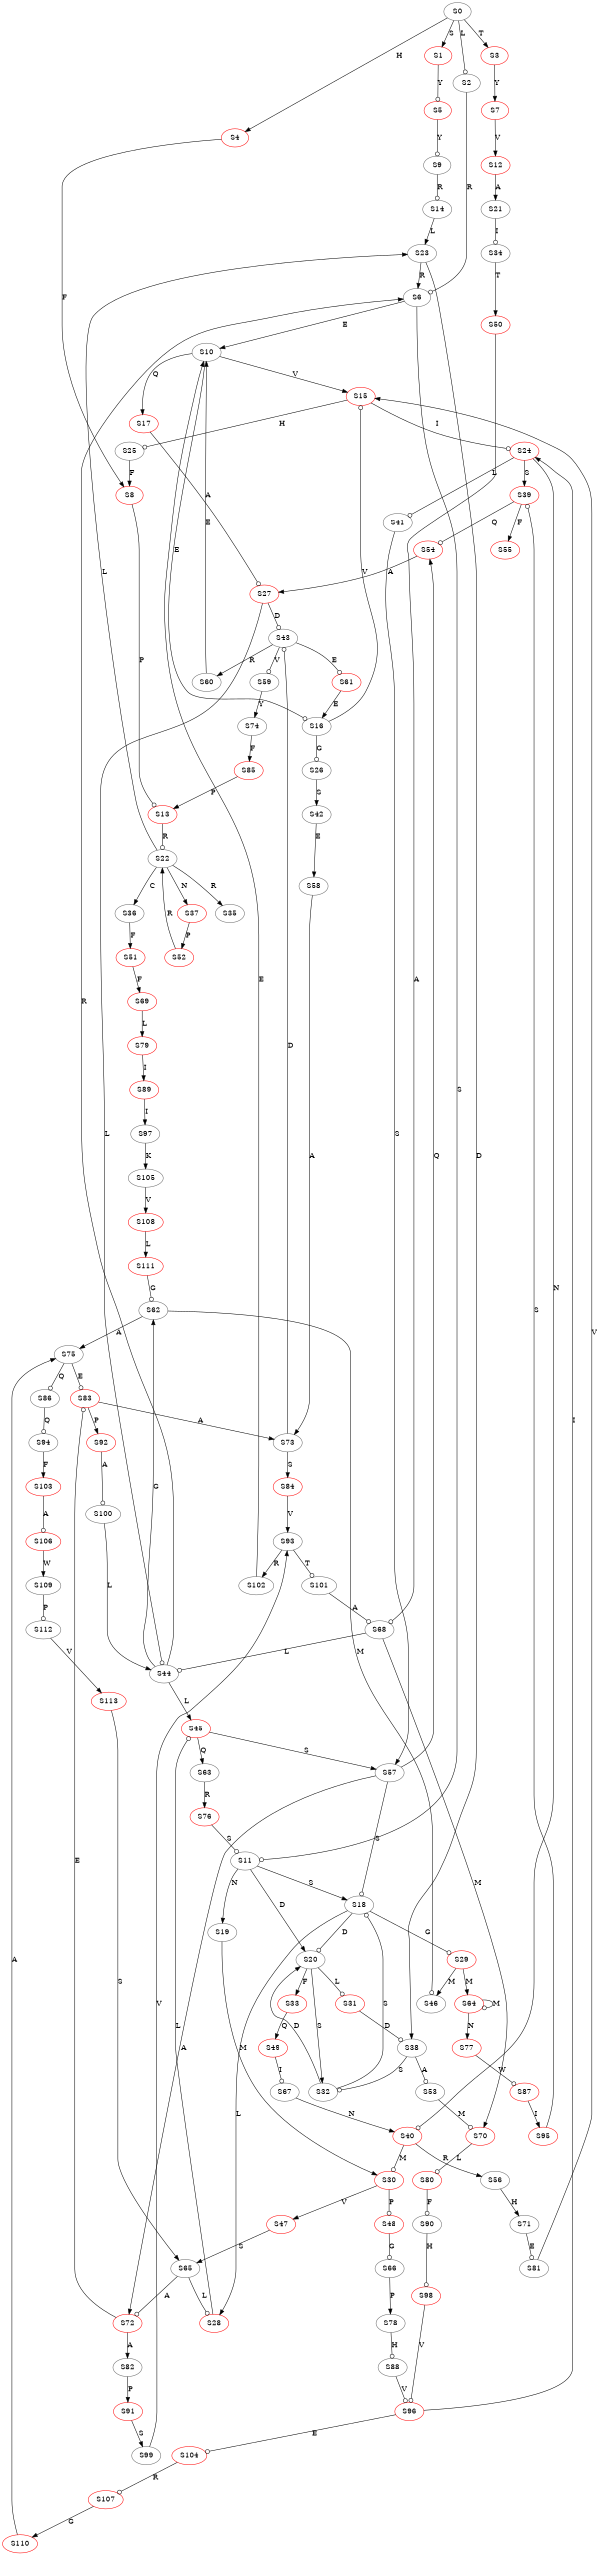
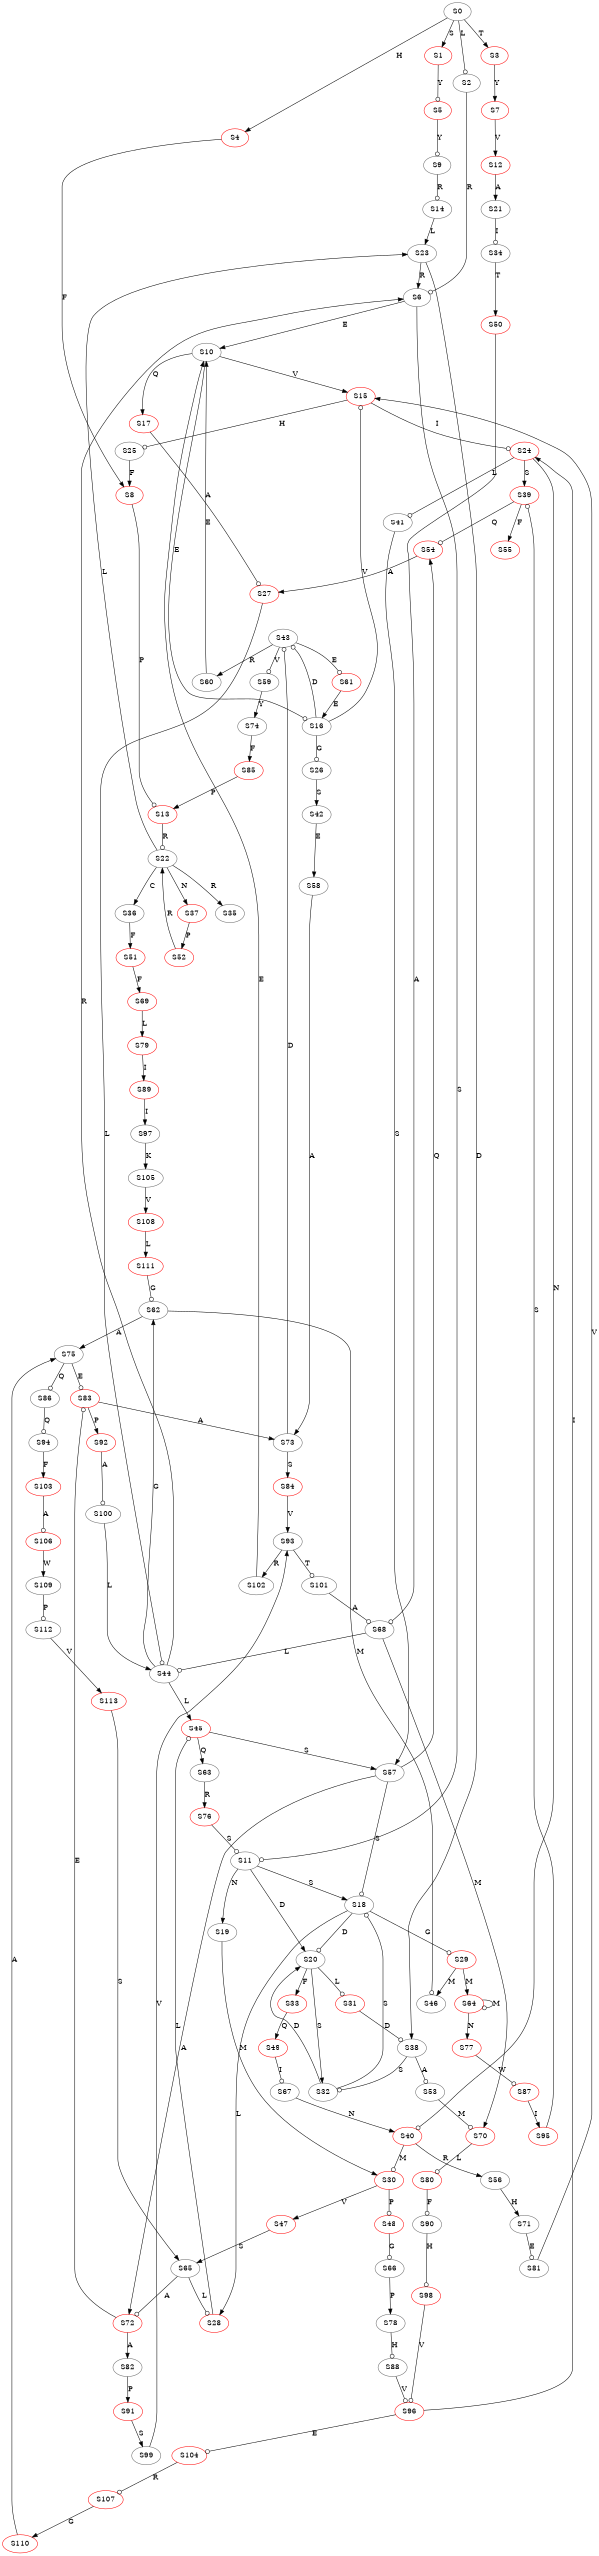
  strict digraph {
    node [color=gray40]
    edge [arrowhead=normal]
    S1 [color=red]
    S0
    S2
    S3 [color=red]
    S4 [color=red]
    S5 [color=red]
    S6
    S7 [color=red]
    S8 [color=red]
    S9
    S10
    S11
    S12 [color=red]
    S13 [color=red]
    S14
    S15 [color=red]
    S16
    S17 [color=red]
    S18
    S19
    S20
    S21
    S22
    S23
    S24 [color=red]
    S25
    S26
    S27 [color=red]
    S28 [color=red]
    S29 [color=red]
    S30 [color=red]
    S31 [color=red]
    S32
    S33 [color=red]
    S34
    S35
    S36
    S37 [color=red]
    S38
    S39 [color=red]
    S40 [color=red]
    S41
    S42
    S43
    S44
    S45 [color=red]
    S46
    S64 [color=red]
    S47 [color=red]
    S48 [color=red]
    S49 [color=red]
    S50 [color=red]
    S51 [color=red]
    S52 [color=red]
    S53
    S54 [color=red]
    S55 [color=red]
    S56
    S57
    S58
    S59
    S60
    S61 [color=red]
    S62
    S63
    S65
    S66
    S67
    S68
    S69 [color=red]
    S70 [color=red]
    S71
    S72 [color=red]
    S73
    S74
    S75
    S76 [color=red]
    S77 [color=red]
    S78
    S79 [color=red]
    S80 [color=red]
    S81
    S82
    S83 [color=red]
    S84 [color=red]
    S85 [color=red]
    S86
    S87 [color=red]
    S88
    S89 [color=red]
    S90
    S91 [color=red]
    S92 [color=red]
    S93
    S94
    S95 [color=red]
    S96 [color=red]
    S97
    S98 [color=red]
    S99
    S100
    S101
    S102
    S103 [color=red]
    S104 [color=red]
    S105
    S106 [color=red]
    S107 [color=red]
    S108 [color=red]
    S109
    S110 [color=red]
    S111 [color=red]
    S112
    S113 [color=red]
    S1 -> S5 [arrowhead=odot label=Y]
    S0 -> S1 [label=S]
    S0 -> S2 [arrowhead=odot label=L]
    S0 -> S3 [label=T]
    S0 -> S4 [label=H]
    S2 -> S6 [arrowhead=odot label=R]
    S3 -> S7 [label=Y]
    S4 -> S8 [label=F]
    S5 -> S9 [arrowhead=odot label=Y]
    S6 -> S10 [label=E]
    S6 -> S11 [arrowhead=odot label=S]
    S7 -> S12 [label=V]
    S8 -> S13 [arrowhead=odot label=P]
    S9 -> S14 [arrowhead=odot label=R]
    S10 -> S15 [label=V]
    S10 -> S16 [arrowhead=odot label=E]
    S10 -> S17 [label=Q]
    S11 -> S18 [label=S]
    S11 -> S19 [label=N]
    S11 -> S20 [label=D]
    S12 -> S21 [label=A]
    S13 -> S22 [arrowhead=odot label=R]
    S14 -> S23 [label=L]
    S15 -> S24 [arrowhead=odot label=I]
    S15 -> S25 [arrowhead=odot label=H]
    S16 -> S15 [arrowhead=odot label=V]
    S16 -> S26 [arrowhead=odot label=G]
    S17 -> S27 [arrowhead=odot label=A]
    S18 -> S20 [arrowhead=odot label=D]
    S18 -> S28 [label=L]
    S18 -> S29 [arrowhead=odot label=G]
    S19 -> S30 [label=M]
    S20 -> S31 [arrowhead=odot label=L]
    S20 -> S32 [label=S]
    S20 -> S33 [label=F]
    S21 -> S34 [arrowhead=odot label=I]
    S22 -> S23 [label=L]
    S22 -> S35 [label=R]
    S22 -> S36 [label=C]
    S22 -> S37 [label=N]
    S23 -> S6 [label=R]
    S23 -> S38 [label=D]
    S24 -> S39 [label=S]
    S24 -> S40 [arrowhead=odot label=N]
    S24 -> S41 [arrowhead=odot label=L]
    S25 -> S8 [label=F]
    S26 -> S42 [label=S]
-   S27 -> S43 [arrowhead=odot label=D]
+   S16 -> S43 [arrowhead=odot label=D]
    S27 -> S44 [arrowhead=odot label=L]
    S28 -> S45 [arrowhead=odot label=L]
    S29 -> S46 [label=M]
    S29 -> S64 [label=M]
    S30 -> S47 [label=V]
    S30 -> S48 [arrowhead=odot label=P]
    S31 -> S38 [arrowhead=odot label=D]
    S32 -> S18 [arrowhead=odot label=S]
    S32 -> S20 [label=D]
    S33 -> S49 [label=Q]
    S34 -> S50 [label=T]
    S36 -> S51 [label=F]
    S37 -> S52 [label=P]
    S38 -> S32 [arrowhead=odot label=S]
    S38 -> S53 [arrowhead=odot label=A]
    S39 -> S54 [arrowhead=odot label=Q]
    S39 -> S55 [label=F]
    S40 -> S30 [arrowhead=odot label=M]
    S40 -> S56 [label=R]
    S41 -> S57 [label=S]
    S42 -> S58 [label=E]
    S43 -> S59 [arrowhead=odot label=V]
    S43 -> S60 [label=R]
    S43 -> S61 [arrowhead=odot label=E]
    S44 -> S6 [label=R]
    S44 -> S45 [label=L]
    S44 -> S62 [label=G]
    S45 -> S57 [label=S]
    S45 -> S63 [label=Q]
    S64 -> S64 [arrowhead=odot label=M]
    S64 -> S77 [label=N]
    S47 -> S65 [label=S]
    S48 -> S66 [arrowhead=odot label=G]
    S49 -> S67 [arrowhead=odot label=I]
    S50 -> S68 [arrowhead=odot label=A]
    S51 -> S69 [label=F]
    S52 -> S22 [label=R]
    S53 -> S70 [arrowhead=odot label=M]
    S54 -> S27 [label=A]
    S56 -> S71 [label=H]
    S57 -> S18 [arrowhead=odot label=S]
    S57 -> S54 [label=Q]
    S57 -> S72 [label=A]
    S58 -> S73 [label=A]
    S59 -> S74 [label=Y]
    S60 -> S10 [label=E]
    S61 -> S16 [label=E]
    S62 -> S46 [arrowhead=odot label=M]
    S62 -> S75 [label=A]
    S63 -> S76 [label=R]
    S65 -> S28 [arrowhead=odot label=L]
    S65 -> S72 [arrowhead=odot label=A]
    S66 -> S78 [label=P]
    S67 -> S40 [label=N]
    S68 -> S44 [arrowhead=odot label=L]
    S68 -> S70 [label=M]
    S69 -> S79 [label=L]
    S70 -> S80 [arrowhead=odot label=L]
    S71 -> S81 [arrowhead=odot label=E]
    S72 -> S82 [label=A]
    S72 -> S83 [arrowhead=odot label=E]
    S73 -> S43 [arrowhead=odot label=D]
    S73 -> S84 [label=S]
    S74 -> S85 [label=F]
    S75 -> S83 [arrowhead=odot label=E]
    S75 -> S86 [arrowhead=odot label=Q]
    S76 -> S11 [arrowhead=odot label=S]
    S77 -> S87 [arrowhead=odot label=W]
    S78 -> S88 [arrowhead=odot label=H]
    S79 -> S89 [label=I]
    S80 -> S90 [arrowhead=odot label=F]
    S81 -> S15 [label=V]
    S82 -> S91 [label=P]
    S83 -> S73 [label=A]
    S83 -> S92 [label=P]
    S84 -> S93 [label=V]
    S85 -> S13 [label=P]
    S86 -> S94 [arrowhead=odot label=Q]
    S87 -> S95 [label=I]
    S88 -> S96 [arrowhead=odot label=V]
    S89 -> S97 [label=I]
    S90 -> S98 [arrowhead=odot label=H]
    S91 -> S99 [label=S]
    S92 -> S100 [arrowhead=odot label=A]
    S93 -> S101 [arrowhead=odot label=T]
    S93 -> S102 [label=R]
    S94 -> S103 [label=F]
    S95 -> S39 [arrowhead=odot label=S]
    S96 -> S24 [label=I]
    S96 -> S104 [arrowhead=odot label=E]
    S97 -> S105 [label=K]
    S98 -> S96 [arrowhead=odot label=V]
    S99 -> S93 [label=V]
    S100 -> S44 [label=L]
    S101 -> S68 [arrowhead=odot label=A]
    S102 -> S10 [label=E]
    S103 -> S106 [arrowhead=odot label=A]
    S104 -> S107 [arrowhead=odot label=R]
    S105 -> S108 [label=V]
    S106 -> S109 [label=W]
    S107 -> S110 [label=G]
    S108 -> S111 [label=L]
    S109 -> S112 [arrowhead=odot label=P]
    S110 -> S75 [label=A]
    S111 -> S62 [arrowhead=odot label=G]
    S112 -> S113 [label=V]
    S113 -> S65 [label=S]
  }
